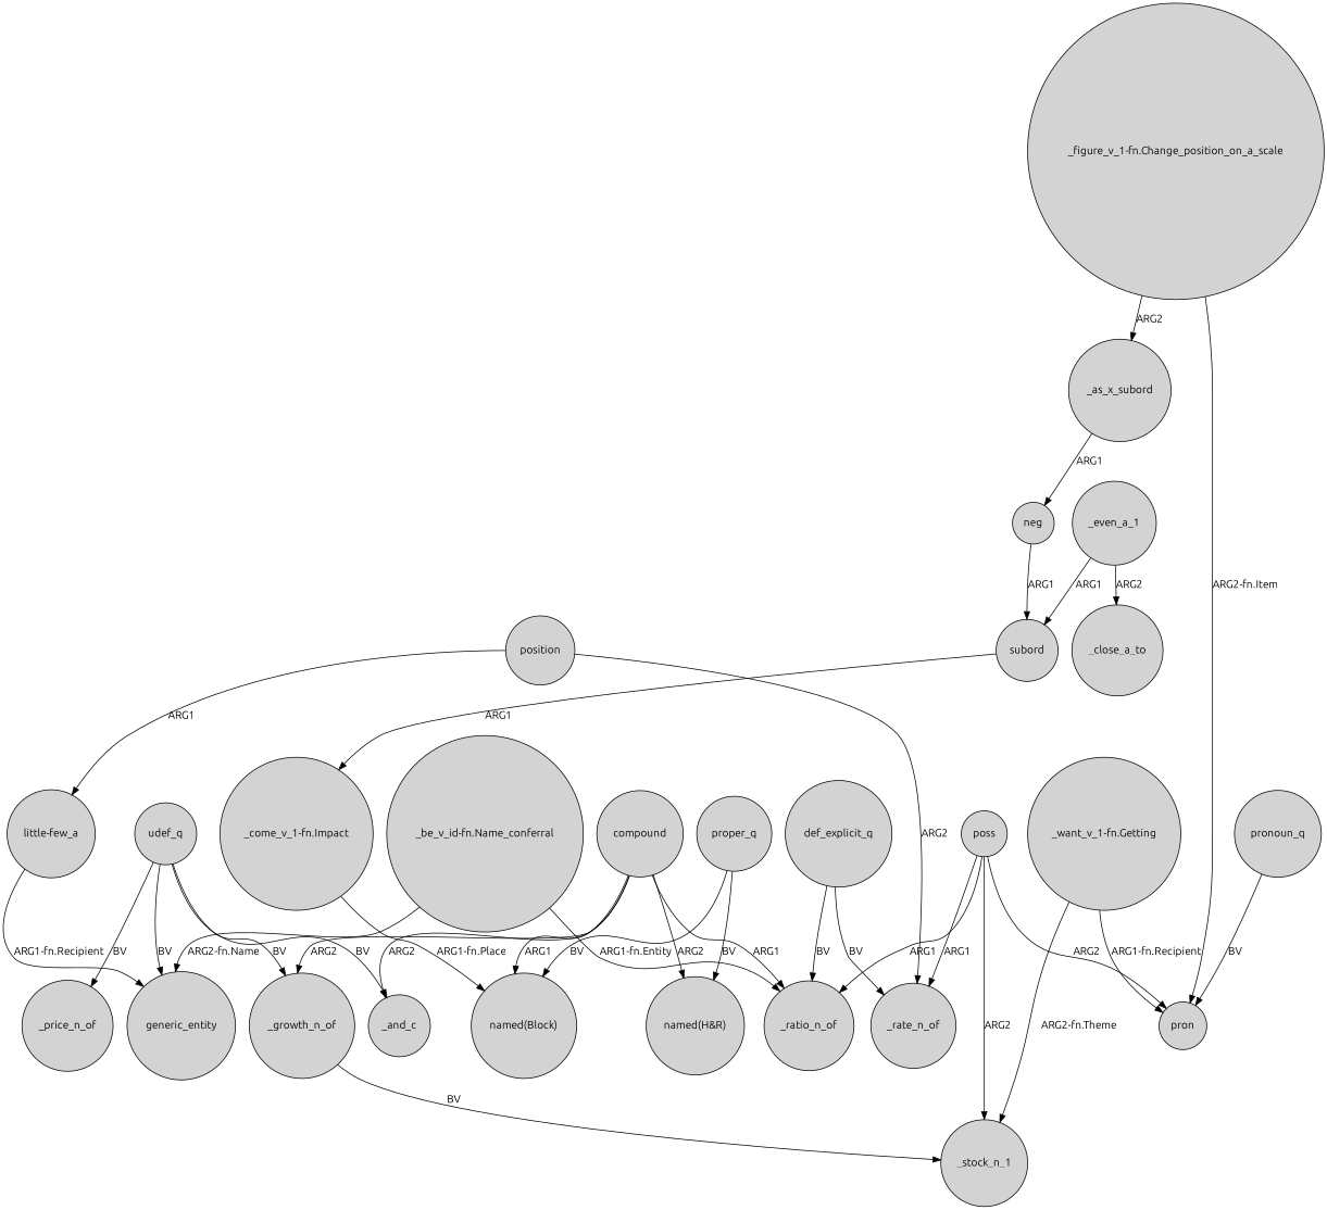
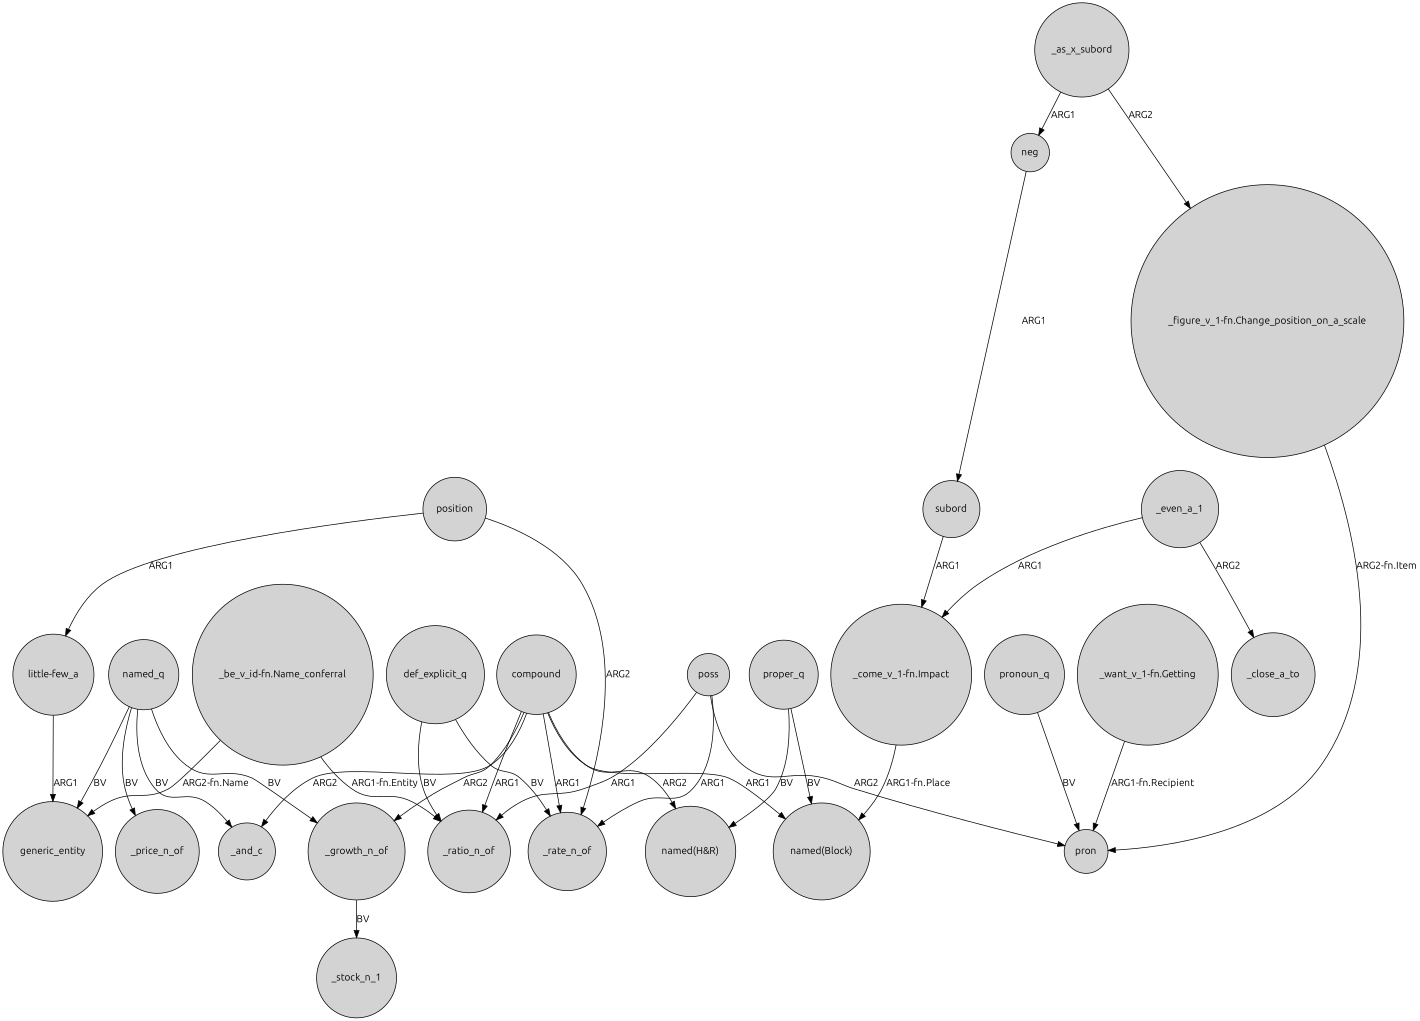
  digraph {
    fontname=Ubuntu
    node [fontname=Ubuntu shape=circle style=filled]
    edge [fontname=Ubuntu]
    compound
    _ratio_n_of
    "named(H&R)"
    _rate_n_of
    "named(Block)"
    _and_c
    _growth_n_of
    _stock_n_1
    "_be_v_id-fn.Name_conferral"
    generic_entity
    neg
    subord
    "_come_v_1-fn.Impact"
-   udef_q
+   udef_q [label=named_q]
    _price_n_of
    def_explicit_q
    proper_q
    "little-few_a"
    pronoun_q
    pron
    poss
    n22 [label=position]
    _as_x_subord
    "_figure_v_1-fn.Change_position_on_a_scale"
    "_want_v_1-fn.Getting"
    _even_a_1
    _close_a_to
    compound -> _ratio_n_of [label=ARG1]
    compound -> "named(H&R)" [label=ARG2]
+   compound -> _rate_n_of [label=ARG1]
    compound -> "named(Block)" [label=ARG1]
    compound -> _and_c [label=ARG2]
    compound -> _growth_n_of [label=ARG2]
    _growth_n_of -> _stock_n_1 [label=BV]
    "_be_v_id-fn.Name_conferral" -> _ratio_n_of [label="ARG1-fn.Entity"]
    "_be_v_id-fn.Name_conferral" -> generic_entity [label="ARG2-fn.Name"]
    neg -> subord [label=ARG1]
    subord -> "_come_v_1-fn.Impact" [label=ARG1]
    "_come_v_1-fn.Impact" -> "named(Block)" [label="ARG1-fn.Place"]
    udef_q -> _and_c [label=BV]
    udef_q -> _growth_n_of [label=BV]
    udef_q -> generic_entity [label=BV]
    udef_q -> _price_n_of [label=BV]
    def_explicit_q -> _ratio_n_of [label=BV]
    def_explicit_q -> _rate_n_of [label=BV]
    proper_q -> "named(H&R)" [label=BV]
    proper_q -> "named(Block)" [label=BV]
-   "little-few_a" -> generic_entity [label="ARG1-fn.Recipient"]
+   "little-few_a" -> generic_entity [label=ARG1]
    pronoun_q -> pron [label=BV]
    poss -> _ratio_n_of [label=ARG1]
    poss -> _rate_n_of [label=ARG1]
-   poss -> _stock_n_1 [label=ARG2]
    poss -> pron [label=ARG2]
    n22 -> _rate_n_of [label=ARG2]
    n22 -> "little-few_a" [label=ARG1]
    _as_x_subord -> neg [label=ARG1]
-   "_figure_v_1-fn.Change_position_on_a_scale" -> _as_x_subord [label=ARG2]
+   _as_x_subord -> "_figure_v_1-fn.Change_position_on_a_scale" [label=ARG2]
    "_figure_v_1-fn.Change_position_on_a_scale" -> pron [label="ARG2-fn.Item"]
-   "_want_v_1-fn.Getting" -> _stock_n_1 [label="ARG2-fn.Theme"]
    "_want_v_1-fn.Getting" -> pron [label="ARG1-fn.Recipient"]
-   _even_a_1 -> subord [label=ARG1]
+   _even_a_1 -> "_come_v_1-fn.Impact" [label=ARG1]
    _even_a_1 -> _close_a_to [label=ARG2]
  }
